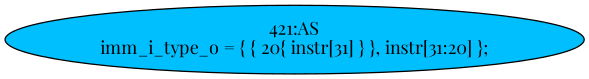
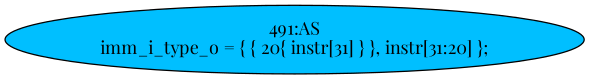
  strict digraph {
    fontname="Playfair Display"
-   n1 [ast="<pyverilog.vparser.ast.Assign object at 0x7f22371019d0>" def_var="['imm_i_type_o']" fillcolor=deepskyblue label="421:AS\nimm_i_type_o = { { 20{ instr[31] } }, instr[31:20] };" statements="[]" style=filled typ=Assign use_var="['instr', 'instr']" fontname="Playfair Display"]
+   n1 [ast="<pyverilog.vparser.ast.Assign object at 0x7f22371019d0>" def_var="['imm_i_type_o']" fillcolor=deepskyblue label="491:AS\nimm_i_type_o = { { 20{ instr[31] } }, instr[31:20] };" statements="[]" style=filled typ=Assign use_var="['instr', 'instr']" fontname="Playfair Display"]
  }
